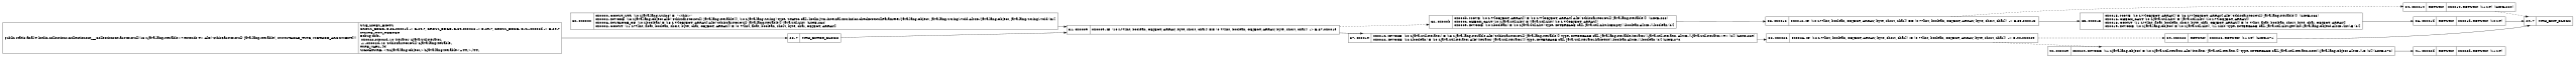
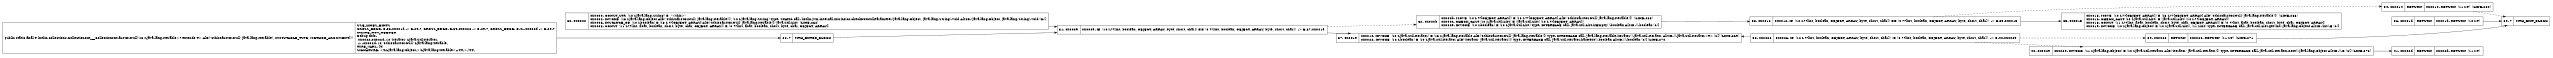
  digraph {
    rankdir=LR
    node [shape=record]
    n1 [label="{28\:\ ?|MTH_ENTER_BLOCK\l}"]
    n2 [label="{31\:\ 0x0009|0x0009: IF  (r0 I:??[int, boolean, OBJECT, ARRAY, byte, short, char]) == (0 ??[int, boolean, OBJECT, ARRAY, byte, short, char])  \-\> B:37:0x001e \l}"]
    n3 [label="{30\:\ 0x0000|0x0000: CONST_STR  (r0 I:java.lang.String) =  \"\<this\>\" \l0x0002: INVOKE  (r3 I:java.lang.Object A[D('$this$firstOrNull' java.lang.Iterable)]), (r0 I:java.lang.String) type: STATIC call: kotlin.jvm.internal.Intrinsics.checkNotNullParameter(java.lang.Object, java.lang.String):void A[MD:(java.lang.Object, java.lang.String):void (m)]\l0x0006: INSTANCE_OF  (r0 I:boolean) = (r3 I:??[OBJECT, ARRAY] A[D('$this$firstOrNull' java.lang.Iterable)]) java.util.List  (LINE:262)\l0x0008: CONST  (r1 I:??[int, float, boolean, short, byte, char, OBJECT, ARRAY]) = (0 ??[int, float, boolean, short, byte, char, OBJECT, ARRAY]) \l}"]
    n4 [label="{32\:\ 0x000b|0x000b: MOVE  (r0 I:??[OBJECT, ARRAY]) = (r3 I:??[OBJECT, ARRAY] A[D('$this$firstOrNull' java.lang.Iterable)])  (LINE:263)\l0x000c: CHECK_CAST (r0 I:java.util.List) = (java.util.List) (r0 I:??[OBJECT, ARRAY]) \l0x000e: INVOKE  (r0 I:boolean) = (r0 I:java.util.List) type: INTERFACE call: java.util.List.isEmpty():boolean A[MD:():boolean (c)]\l}"]
    n5 [label="{37\:\ 0x001e|0x001e: INVOKE  (r0 I:java.util.Iterator) = (r3 I:java.lang.Iterable A[D('$this$firstOrNull' java.lang.Iterable)]) type: INTERFACE call: java.lang.Iterable.iterator():java.util.Iterator A[MD:():java.util.Iterator\<T\> (c)] (LINE:269)\l0x0022: INVOKE  (r2 I:boolean) = (r0 I:java.util.Iterator A[D('iterator' java.util.Iterator)]) type: INTERFACE call: java.util.Iterator.hasNext():boolean A[MD:():boolean (c)] (LINE:270)\l}"]
    n6 [label="{33\:\ 0x0012|0x0012: IF  (r0 I:??[int, boolean, OBJECT, ARRAY, byte, short, char]) == (0 ??[int, boolean, OBJECT, ARRAY, byte, short, char])  \-\> B:35:0x0015 \l}"]
    n7 [label="{38\:\ 0x0026|0x0026: IF  (r2 I:??[int, boolean, OBJECT, ARRAY, byte, short, char]) != (0 ??[int, boolean, OBJECT, ARRAY, byte, short, char])  \-\> B:40:0x0029 \l}"]
    n8 [label="{34\:\ 0x0014|RETURN\l|0x0014: RETURN  (r1 I:T)  (LINE:264)\l}"]
    n9 [label="{35\:\ 0x0015|0x0015: MOVE  (r0 I:??[OBJECT, ARRAY]) = (r3 I:??[OBJECT, ARRAY] A[D('$this$firstOrNull' java.lang.Iterable)])  (LINE:266)\l0x0016: CHECK_CAST (r0 I:java.util.List) = (java.util.List) (r0 I:??[OBJECT, ARRAY]) \l0x0018: CONST  (r1 I:??[int, float, boolean, short, byte, char, OBJECT, ARRAY]) = (0 ??[int, float, boolean, short, byte, char, OBJECT, ARRAY]) \l0x0019: INVOKE  (r0 I:java.lang.Object) = (r0 I:java.util.List), (r1 I:int) type: INTERFACE call: java.util.List.get(int):java.lang.Object A[MD:(int):E (c)]\l}"]
    n10 [label="{29\:\ ?|MTH_EXIT_BLOCK\l}"]
    n11 [label="{36\:\ 0x001d|RETURN\l|0x001d: RETURN  (r0 I:T) \l}"]
    n12 [label="{39\:\ 0x0028|RETURN\l|0x0028: RETURN  (r1 I:T)  (LINE:271)\l}"]
    n13 [label="{40\:\ 0x0029|0x0029: INVOKE  (r1 I:java.lang.Object) = (r0 I:java.util.Iterator A[D('iterator' java.util.Iterator)]) type: INTERFACE call: java.util.Iterator.next():java.lang.Object A[MD:():E (c)] (LINE:272)\l}"]
    n14 [label="{41\:\ 0x002d|RETURN\l|0x002d: RETURN  (r1 I:T) \l}"]
    n15 [label="{public static final T kotlin.collections.CollectionsKt___CollectionsKt.firstOrNull((r3 I:java.lang.Iterable\<? extends T\> A[D('$this$firstOrNull' java.lang.Iterable), IMMUTABLE_TYPE, METHOD_ARGUMENT]))  | USE_LINES_HINTS\lCROSS_EDGE: B:36:0x001d \-\> B:29:?, CROSS_EDGE: B:39:0x0028 \-\> B:29:?, CROSS_EDGE: B:41:0x002d \-\> B:29:?\lINLINE_NOT_NEEDED\lDebug Info:\l  0x0022\-0x002d: r0 'iterator' Ljava\/util\/Iterator;\l  \-1 \-0x002d: r3 '$this$firstOrNull' Ljava\/lang\/Iterable;\lTYPE_VARS: [T]\lSIGNATURE: \<T:Ljava\/lang\/Object;\>(Ljava\/lang\/Iterable\<+TT;\>;)TT;\l}"]
    n1 -> n2
    n2 -> n4 [style=dashed]
    n2 -> n5
    n3 -> n2
    n4 -> n6
-   n5 -> n7
+   n7 -> n5
    n6 -> n8 [style=dashed]
    n6 -> n9
    n7 -> n12 [style=dashed]
    n7 -> n13 [style=dashed]
    n8 -> n10 [style=dashed]
-   n9 -> n11
    n11 -> n10
    n12 -> n10
    n13 -> n14
    n15 -> n1
  }
